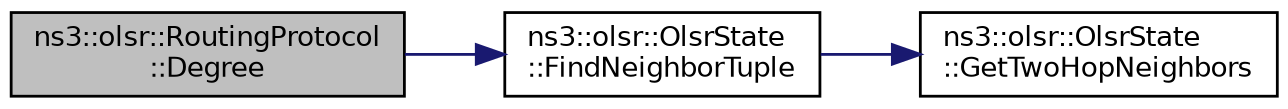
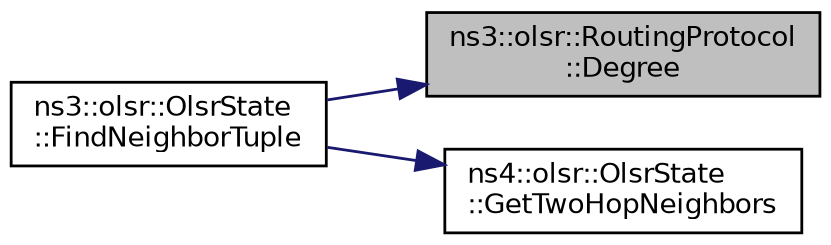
  digraph {
    rankdir=LR
    node [color=black fillcolor=white fontname=Helvetica fontsize=10 shape=record style=filled]
    edge [color=midnightblue fontname=Helvetica fontsize=10 labelfontname=Helvetica labelfontsize=10 style=solid]
    n1 [fillcolor=grey75 fontcolor=black height=0.2 label="ns3::olsr::RoutingProtocol\l::Degree" width=0.4]
    n2 [height=0.2 label="ns3::olsr::OlsrState\l::FindNeighborTuple" width=0.4]
-   n3 [height=0.2 label="ns3::olsr::OlsrState\l::GetTwoHopNeighbors" width=0.4]
-   n1 -> n2
+   n3 [height=0.2 label="ns4::olsr::OlsrState\l::GetTwoHopNeighbors" width=0.4]
+   n2 -> n1
    n2 -> n3
  }
